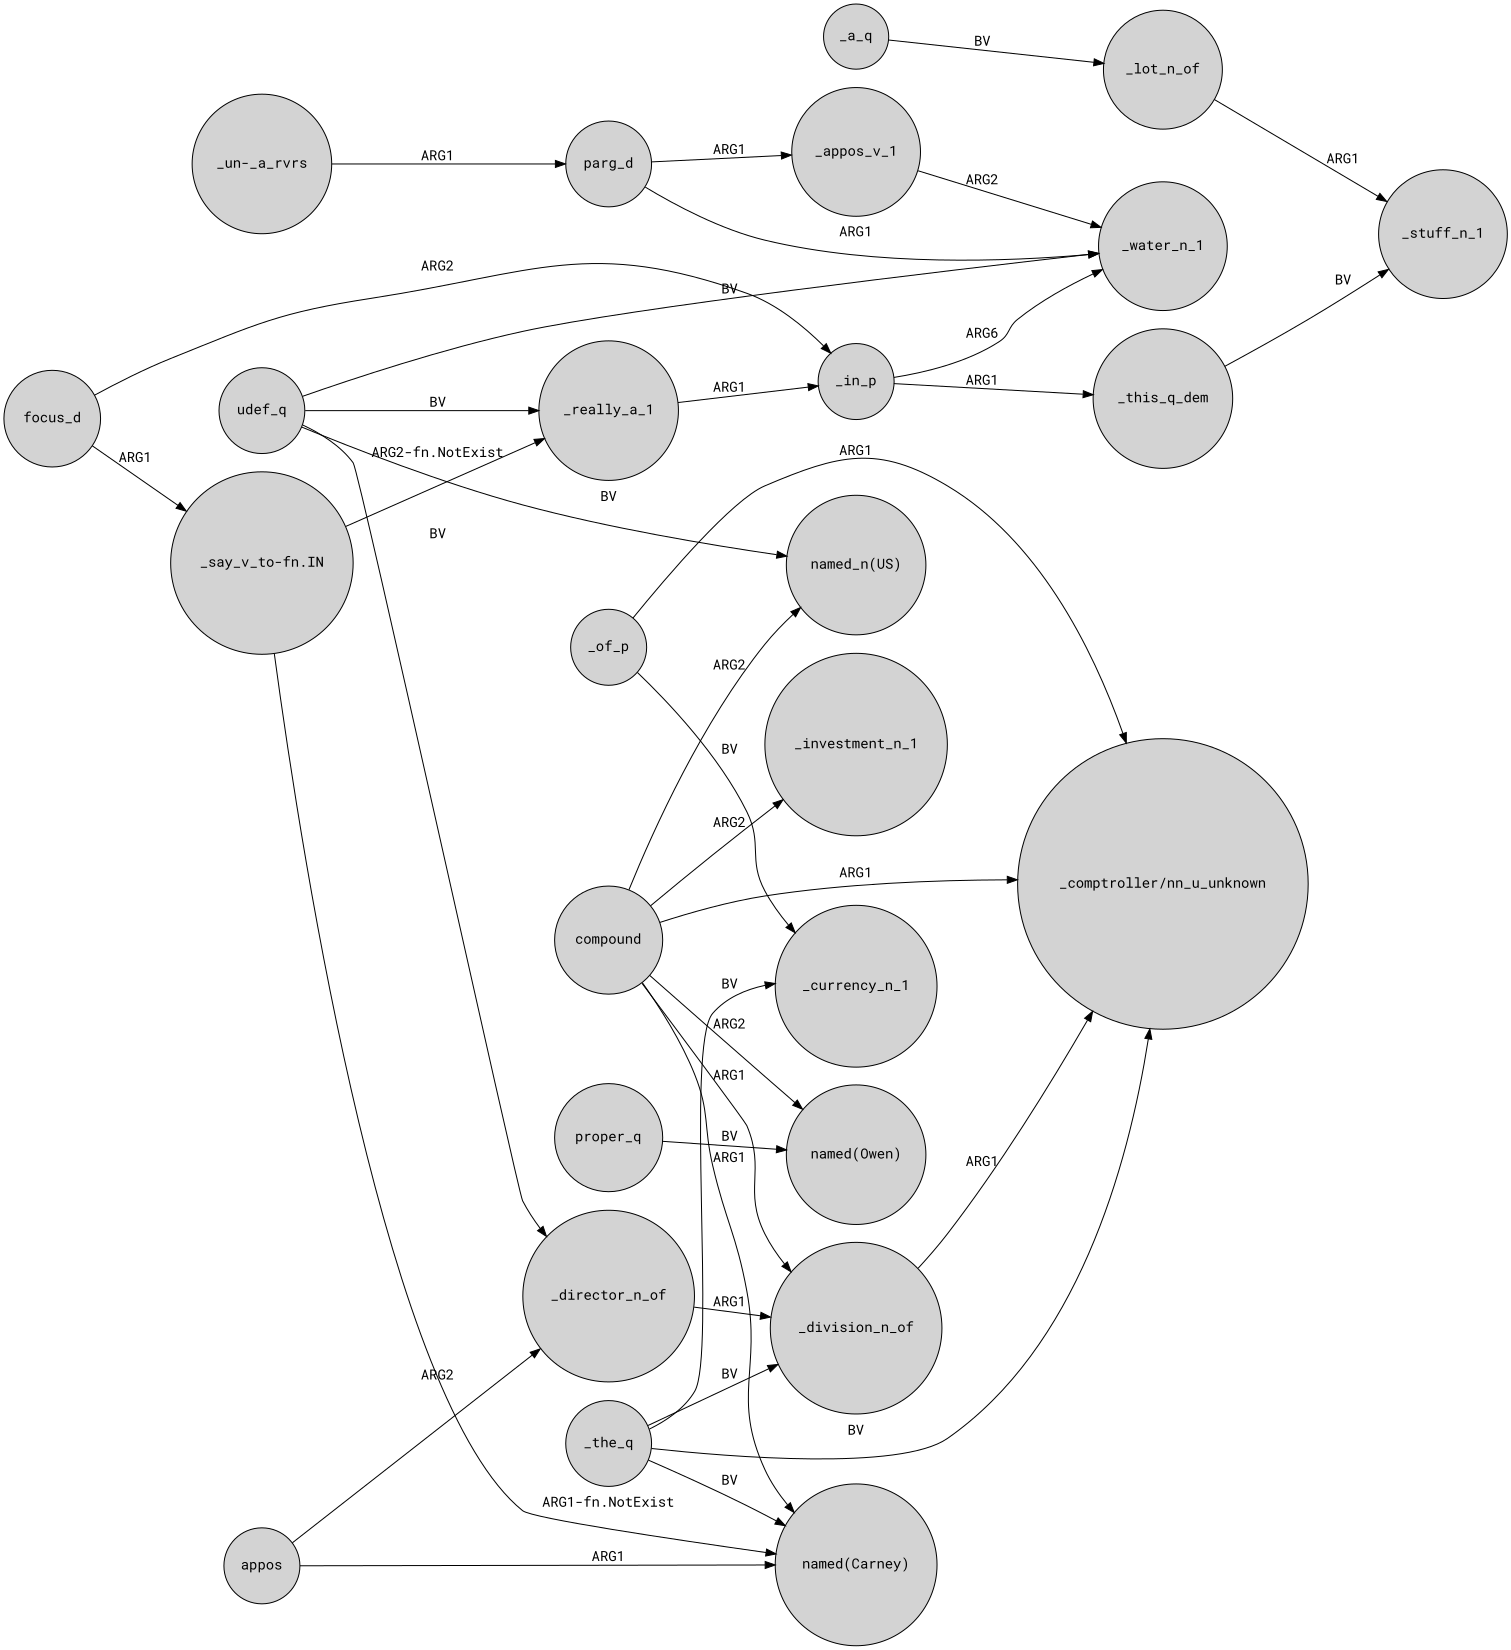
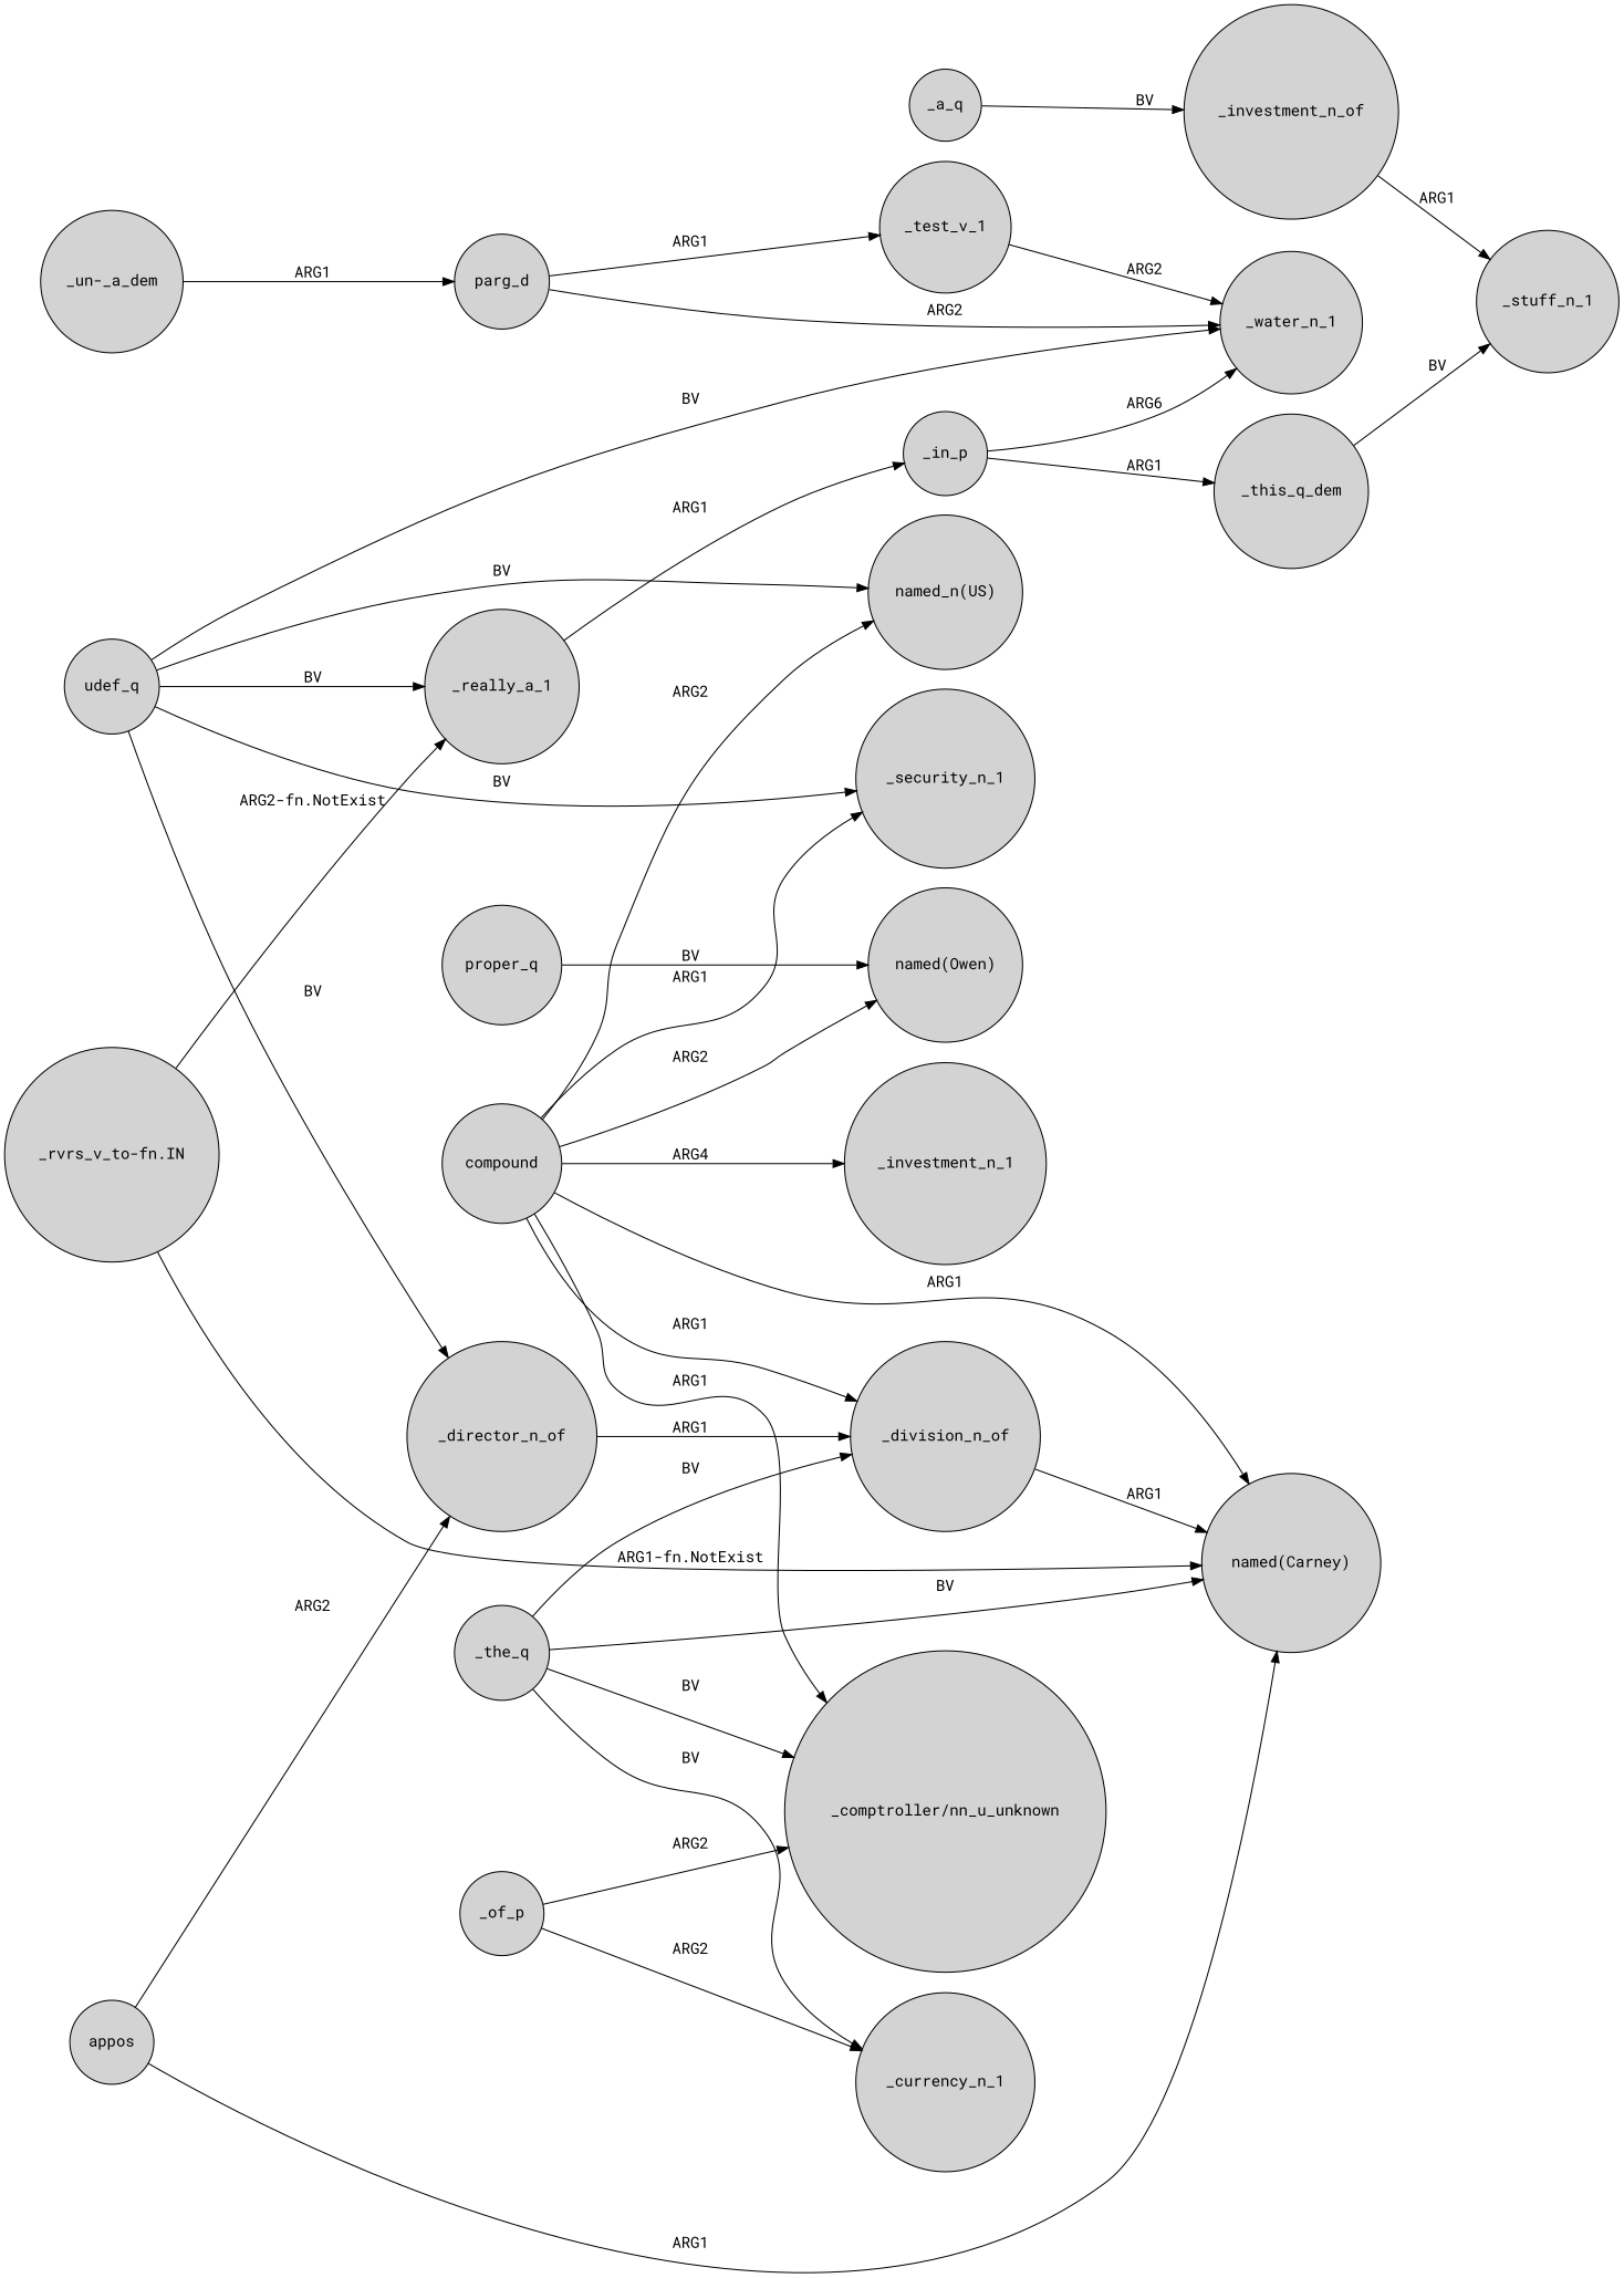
  digraph {
    fontname="Roboto Mono"
    rankdir=LR
    node [fontname="Roboto Mono" shape=circle style=filled]
    edge [fontname="Roboto Mono"]
    _a_q
-   _lot_n_of
+   _lot_n_of [label=_investment_n_of]
    _stuff_n_1
-   _test_v_1 [label=_appos_v_1]
+   _test_v_1
    _water_n_1
    udef_q
    "named_n(US)"
+   _security_n_1
    _director_n_of
    _really_a_1
    _division_n_of
    _of_p
    "_comptroller/nn_u_unknown"
    _currency_n_1
-   "_say_v_to-fn.IN"
+   "_say_v_to-fn.IN" [label="_rvrs_v_to-fn.IN"]
    "named(Carney)"
    _in_p
    _this_q_dem
    parg_d
    compound
    _investment_n_1
    "named(Owen)"
-   focus_d
    _the_q
-   "_un-_a_rvrs"
+   "_un-_a_rvrs" [label="_un-_a_dem"]
    proper_q
    appos
    _a_q -> _lot_n_of [label=BV]
    _lot_n_of -> _stuff_n_1 [label=ARG1]
    _test_v_1 -> _water_n_1 [label=ARG2]
    udef_q -> _water_n_1 [label=BV]
    udef_q -> "named_n(US)" [label=BV]
+   udef_q -> _security_n_1 [label=BV]
    udef_q -> _director_n_of [label=BV]
    udef_q -> _really_a_1 [label=BV]
    _director_n_of -> _division_n_of [label=ARG1]
    _really_a_1 -> _in_p [label=ARG1]
-   _division_n_of -> "_comptroller/nn_u_unknown" [label=ARG1]
-   _of_p -> "_comptroller/nn_u_unknown" [label=ARG1]
-   _of_p -> _currency_n_1 [label=BV]
+   _division_n_of -> "named(Carney)" [label=ARG1]
+   _of_p -> "_comptroller/nn_u_unknown" [label=ARG2]
+   _of_p -> _currency_n_1 [label=ARG2]
    "_say_v_to-fn.IN" -> _really_a_1 [label="ARG2-fn.NotExist"]
    "_say_v_to-fn.IN" -> "named(Carney)" [label="ARG1-fn.NotExist"]
    _in_p -> _water_n_1 [label=ARG6]
    _in_p -> _this_q_dem [label=ARG1]
    _this_q_dem -> _stuff_n_1 [label=BV]
    parg_d -> _test_v_1 [label=ARG1]
-   parg_d -> _water_n_1 [label=ARG1]
+   parg_d -> _water_n_1 [label=ARG2]
    compound -> "named_n(US)" [label=ARG2]
+   compound -> _security_n_1 [label=ARG1]
    compound -> _division_n_of [label=ARG1]
    compound -> "_comptroller/nn_u_unknown" [label=ARG1]
    compound -> "named(Carney)" [label=ARG1]
-   compound -> _investment_n_1 [label=ARG2]
+   compound -> _investment_n_1 [label=ARG4]
    compound -> "named(Owen)" [label=ARG2]
-   focus_d -> "_say_v_to-fn.IN" [label=ARG1]
-   focus_d -> _in_p [label=ARG2]
    _the_q -> _division_n_of [label=BV]
    _the_q -> "_comptroller/nn_u_unknown" [label=BV]
    _the_q -> _currency_n_1 [label=BV]
    _the_q -> "named(Carney)" [label=BV]
    "_un-_a_rvrs" -> parg_d [label=ARG1]
    proper_q -> "named(Owen)" [label=BV]
    appos -> _director_n_of [label=ARG2]
    appos -> "named(Carney)" [label=ARG1]
  }
